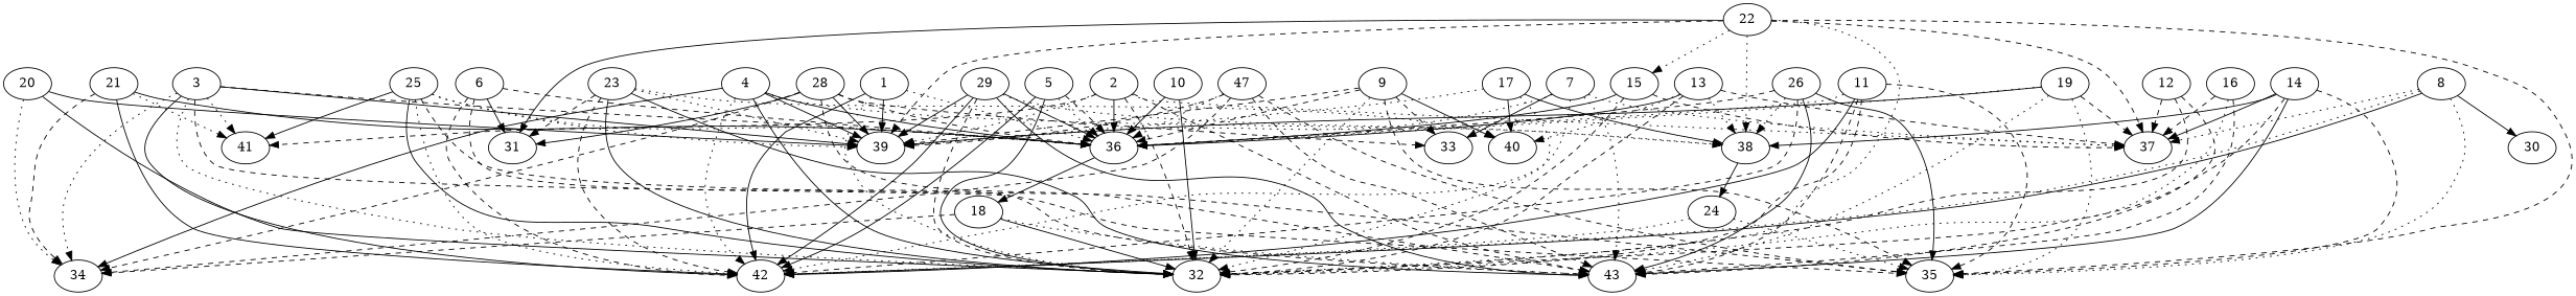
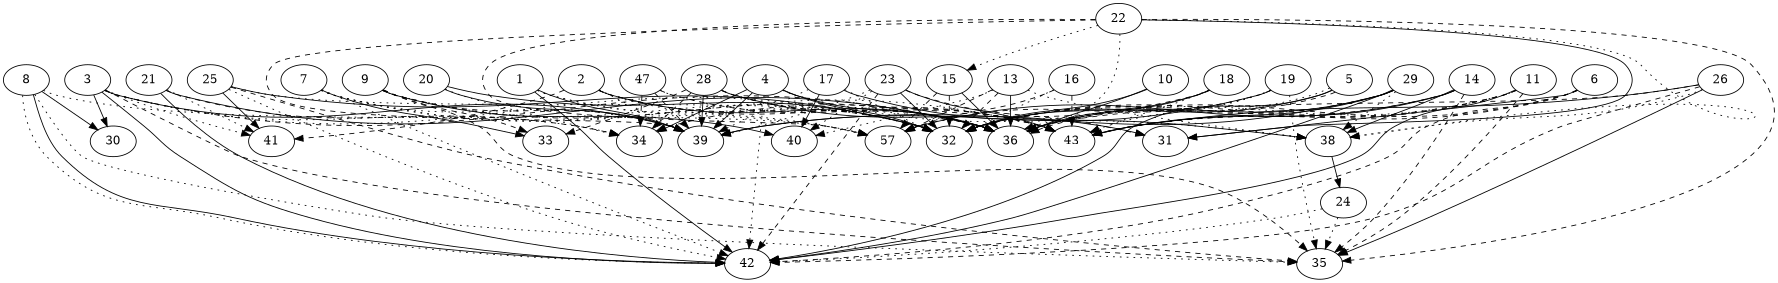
  digraph {
    node [alpha=0.09]
    edge [style=solid]
    1 [alpha=0.13 expect_size=457042215662349696]
    32 [expect_size=314835748101427584]
    36 [alpha=0.02 expect_size=1964015999227847168]
    39 [alpha=0.03 expect_size=14153106933937682]
    42 [alpha=0.18 expect_size=29449789942521368]
    2 [alpha=0.07 expect_size=493938262774237888512]
-   37 [alpha=0.18 expect_size=19691337294339492]
+   37 [alpha=0.18 expect_size=19691337294339492 label=57]
    41 [alpha=0.01 expect_size=52838380490043949056]
    43 [alpha=0.06 expect_size=534248621480520512]
    3 [alpha=0.03 expect_size=34294605683406184]
    30 [alpha=0.02 expect_size=278430649525704]
    34 [alpha=0.08 expect_size=19798469119622664]
    35 [expect_size=149445507684987968]
    4 [alpha=0.16 expect_size=282261676158806392832]
    38 [alpha=0.01 expect_size=315824956880210362368]
    24 [alpha=0.06 expect_size=98031818338564912]
    5 [alpha=0.01 expect_size=169671319680184928]
    6 [alpha=0.16 expect_size=2237681929345052160]
    31 [alpha=0.16 expect_size=476403391754246528]
    7 [alpha=0.06 expect_size=2269769270785605]
    33 [alpha=0.03 expect_size=15789563383316108]
    8 [alpha=0.12 expect_size=13573573251694592000]
    9 [alpha=0.11 expect_size=15657960661745808]
    40 [alpha=0.07 expect_size=596792523115827560448]
    10 [alpha=0.10 expect_size=1960790396996694784]
    11 [alpha=0.04 expect_size=39808554491161800]
-   12 [alpha=0.19 expect_size=892226400080101376000]
    13 [expect_size=586765886578605184]
    14 [alpha=0.08 expect_size=68039232925995106304]
    15 [alpha=0.17 expect_size=33494956316674320]
    16 [alpha=0.07 expect_size=10578734459843010]
    17 [alpha=0.17 expect_size=420736051844410]
    18 [alpha=0.04 expect_size=594971698127225728]
    19 [expect_size=318020687327102272]
    20 [expect_size=30918607383681744]
    21 [alpha=0.05 expect_size=732258653540712448]
    22 [alpha=0.19 expect_size=56957987380367720448]
    23 [alpha=0.08 expect_size=8612598878207783]
    25 [alpha=0.07 expect_size=1747489138950537216000]
    26 [alpha=0.02 expect_size=156816824715968512000]
    n41 [alpha=0.11 expect_size=558743616052525006848 label=47]
    28 [alpha=0.06 expect_size=74189339315142656000]
    29 [alpha=0.12 expect_size=10183017062631322]
    1 -> 32 [style=dotted]
    1 -> 36 [style=dotted]
    1 -> 39
    1 -> 42
    2 -> 32 [style=dashed]
    2 -> 36
    2 -> 39 [style=dotted]
    2 -> 37 [style=dotted]
    2 -> 41 [style=dashed]
    2 -> 43 [style=dashed]
    3 -> 32 [style=dotted]
    3 -> 36 [style=dashed]
    3 -> 39
    3 -> 42
    3 -> 41 [style=dotted]
+   3 -> 30
    3 -> 34 [style=dotted]
    3 -> 35 [style=dashed]
    4 -> 32
    4 -> 36
    4 -> 39
    4 -> 42 [style=dotted]
    4 -> 34
    4 -> 38 [style=dotted]
    38 -> 24
    24 -> 42 [style=dotted]
    24 -> 35 [style=dotted]
    5 -> 32
    5 -> 36 [style=dotted]
    5 -> 36 [style=dashed]
    5 -> 42
    6 -> 36 [style=dashed]
    6 -> 42 [style=dashed]
    6 -> 43 [style=dashed]
    6 -> 31
    7 -> 39 [style=dotted]
    7 -> 42 [style=dotted]
    7 -> 37 [style=dotted]
    7 -> 43 [style=dotted]
    7 -> 33
    8 -> 42 [style=dotted]
    8 -> 42
    8 -> 37 [style=dotted]
    8 -> 30
    8 -> 35 [style=dotted]
    9 -> 32 [style=dotted]
    9 -> 36 [style=dashed]
    9 -> 39 [style=dashed]
    9 -> 35 [style=dashed]
    9 -> 33 [style=dashed]
    9 -> 40
    10 -> 32
    10 -> 36
    11 -> 32 [style=dashed]
    11 -> 36 [style=dotted]
    11 -> 42
    11 -> 43 [style=dashed]
    11 -> 35 [style=dashed]
-   12 -> 32 [style=dashed]
-   12 -> 37 [style=dashed]
-   12 -> 43 [style=dashed]
    13 -> 32 [style=dashed]
    13 -> 36
    13 -> 37 [style=dashed]
    13 -> 38 [style=dotted]
    13 -> 40 [style=dotted]
    14 -> 32 [style=dashed]
    14 -> 37
    14 -> 43
    14 -> 35 [style=dashed]
    14 -> 38
    15 -> 32 [style=dashed]
    15 -> 36
    15 -> 37 [style=dashed]
    16 -> 32 [style=dotted]
    16 -> 37 [style=dashed]
    16 -> 43 [style=dashed]
    17 -> 32 [style=dotted]
    17 -> 39 [style=dotted]
    17 -> 38
    17 -> 40
    18 -> 32
-   36 -> 18
+   18 -> 36
    18 -> 43 [style=dotted]
    18 -> 34 [style=dashed]
    19 -> 36 [style=dotted]
    19 -> 39
    19 -> 37 [style=dashed]
    19 -> 43 [style=dotted]
    19 -> 35 [style=dotted]
    20 -> 32
    20 -> 39
    20 -> 34 [style=dotted]
    21 -> 36
    21 -> 42
    21 -> 41 [style=dotted]
    21 -> 34 [style=dashed]
    22 -> 32 [style=dotted]
    22 -> 39 [style=dashed]
    22 -> 37 [style=dashed]
    22 -> 35 [style=dashed]
    22 -> 38 [style=dotted]
    22 -> 31
    22 -> 15 [style=dotted]
    23 -> 32
    23 -> 39 [style=dotted]
    23 -> 42 [style=dashed]
    23 -> 43
    23 -> 31 [style=dashed]
    23 -> 40 [style=dotted]
    25 -> 32
    25 -> 36 [style=dotted]
-   25 -> 39 [style=dotted]
    25 -> 42 [style=dotted]
    25 -> 41
    25 -> 35 [style=dashed]
    26 -> 36 [style=dashed]
    26 -> 42 [style=dashed]
    26 -> 43
    26 -> 35
    26 -> 38 [style=dotted]
    n41 -> 36 [style=dotted]
    n41 -> 39 [style=dashed]
    n41 -> 43 [style=dashed]
    n41 -> 34 [style=dashed]
-   n41 -> 35 [style=dashed]
    28 -> 36 [style=dashed]
    28 -> 39
    28 -> 43 [style=dashed]
    28 -> 34 [style=dashed]
    28 -> 31
    28 -> 33 [style=dashed]
    29 -> 32 [style=dashed]
    29 -> 36
    29 -> 39
    29 -> 42
    29 -> 43
    29 -> 38 [style=dotted]
  }
